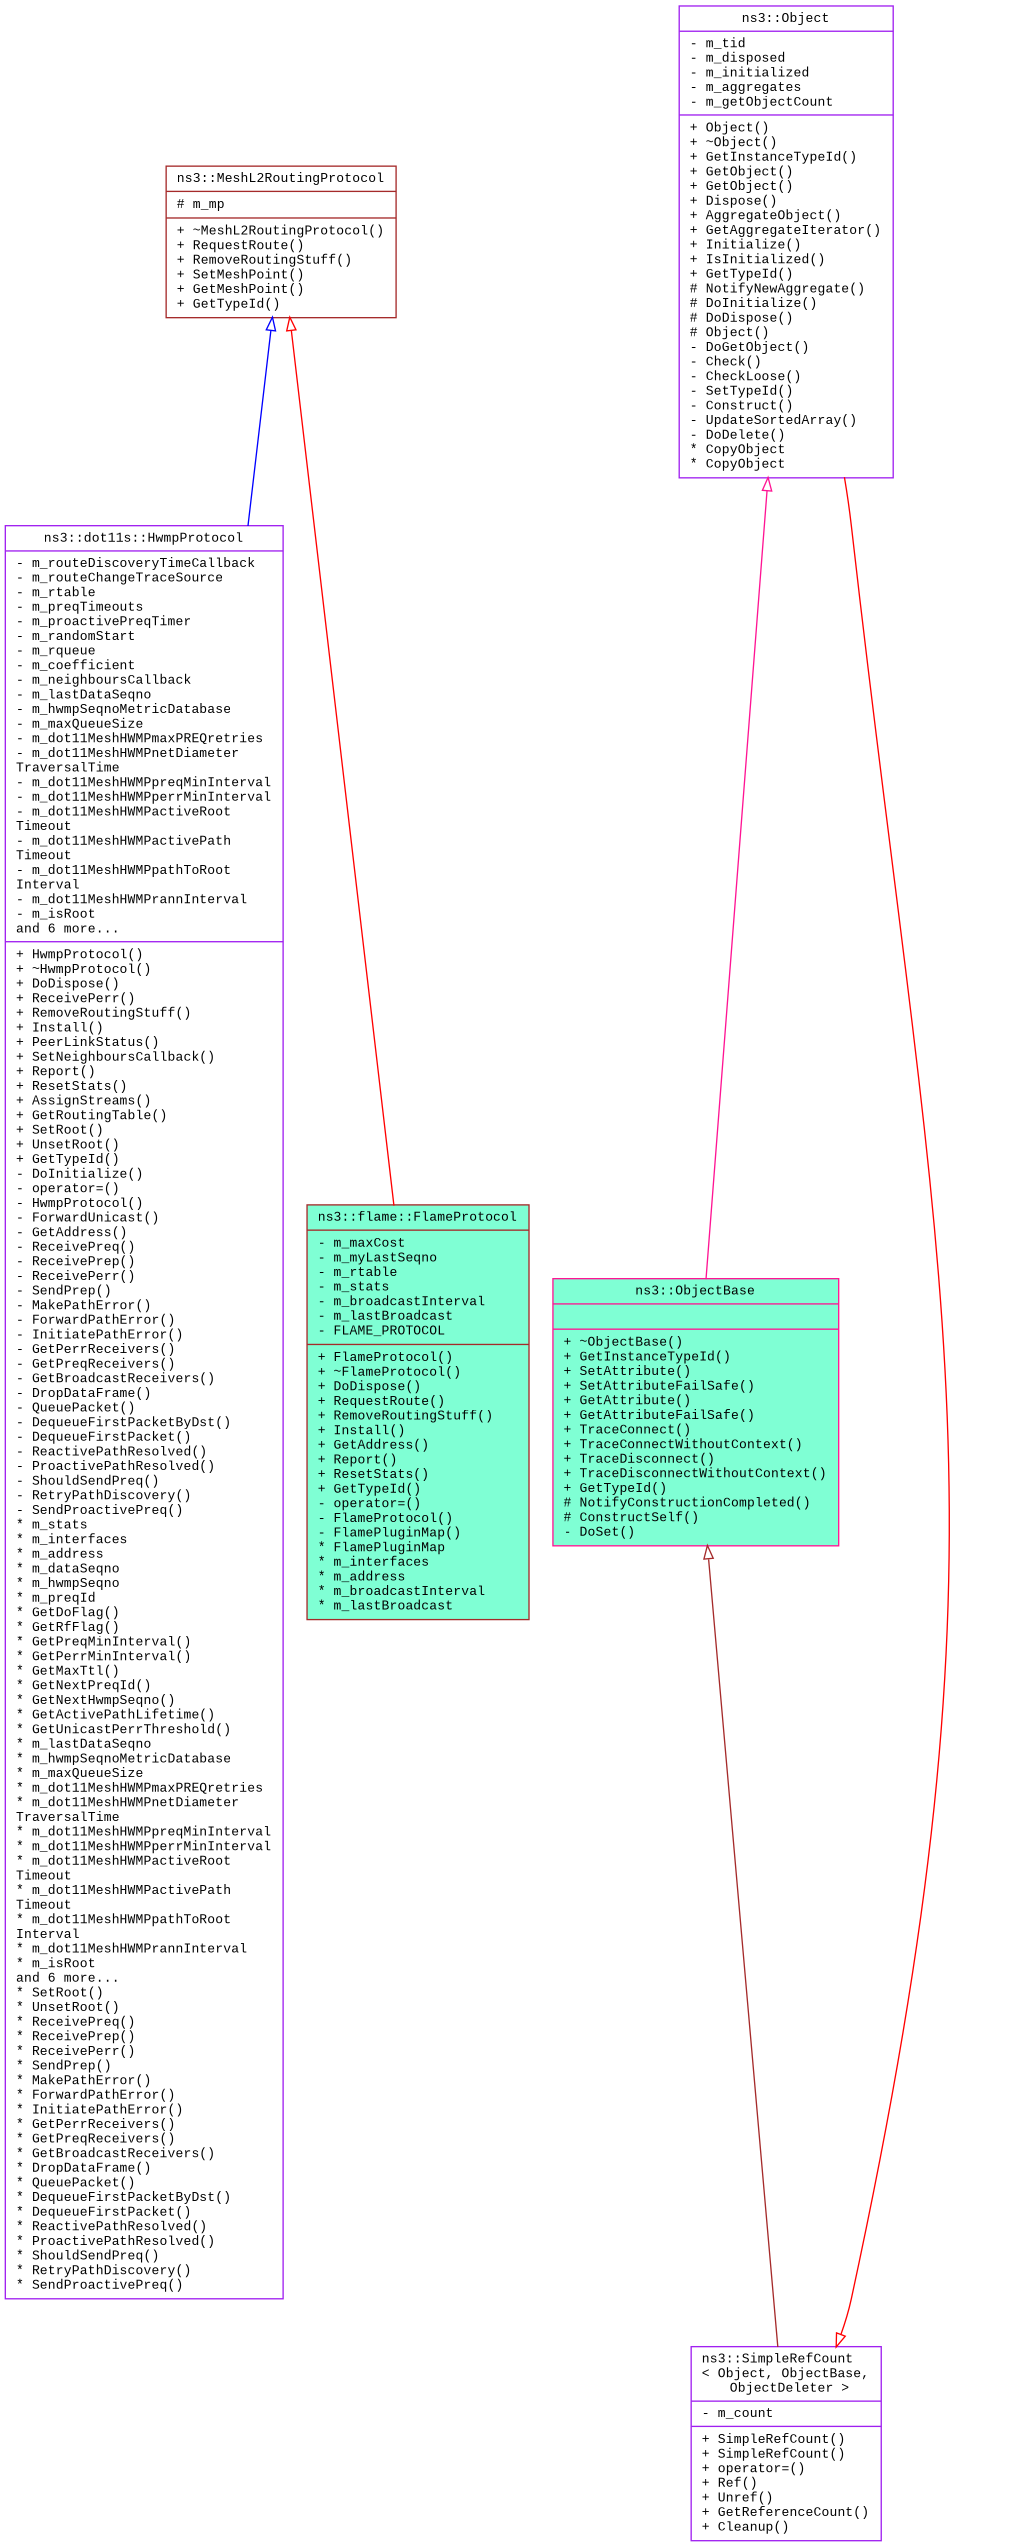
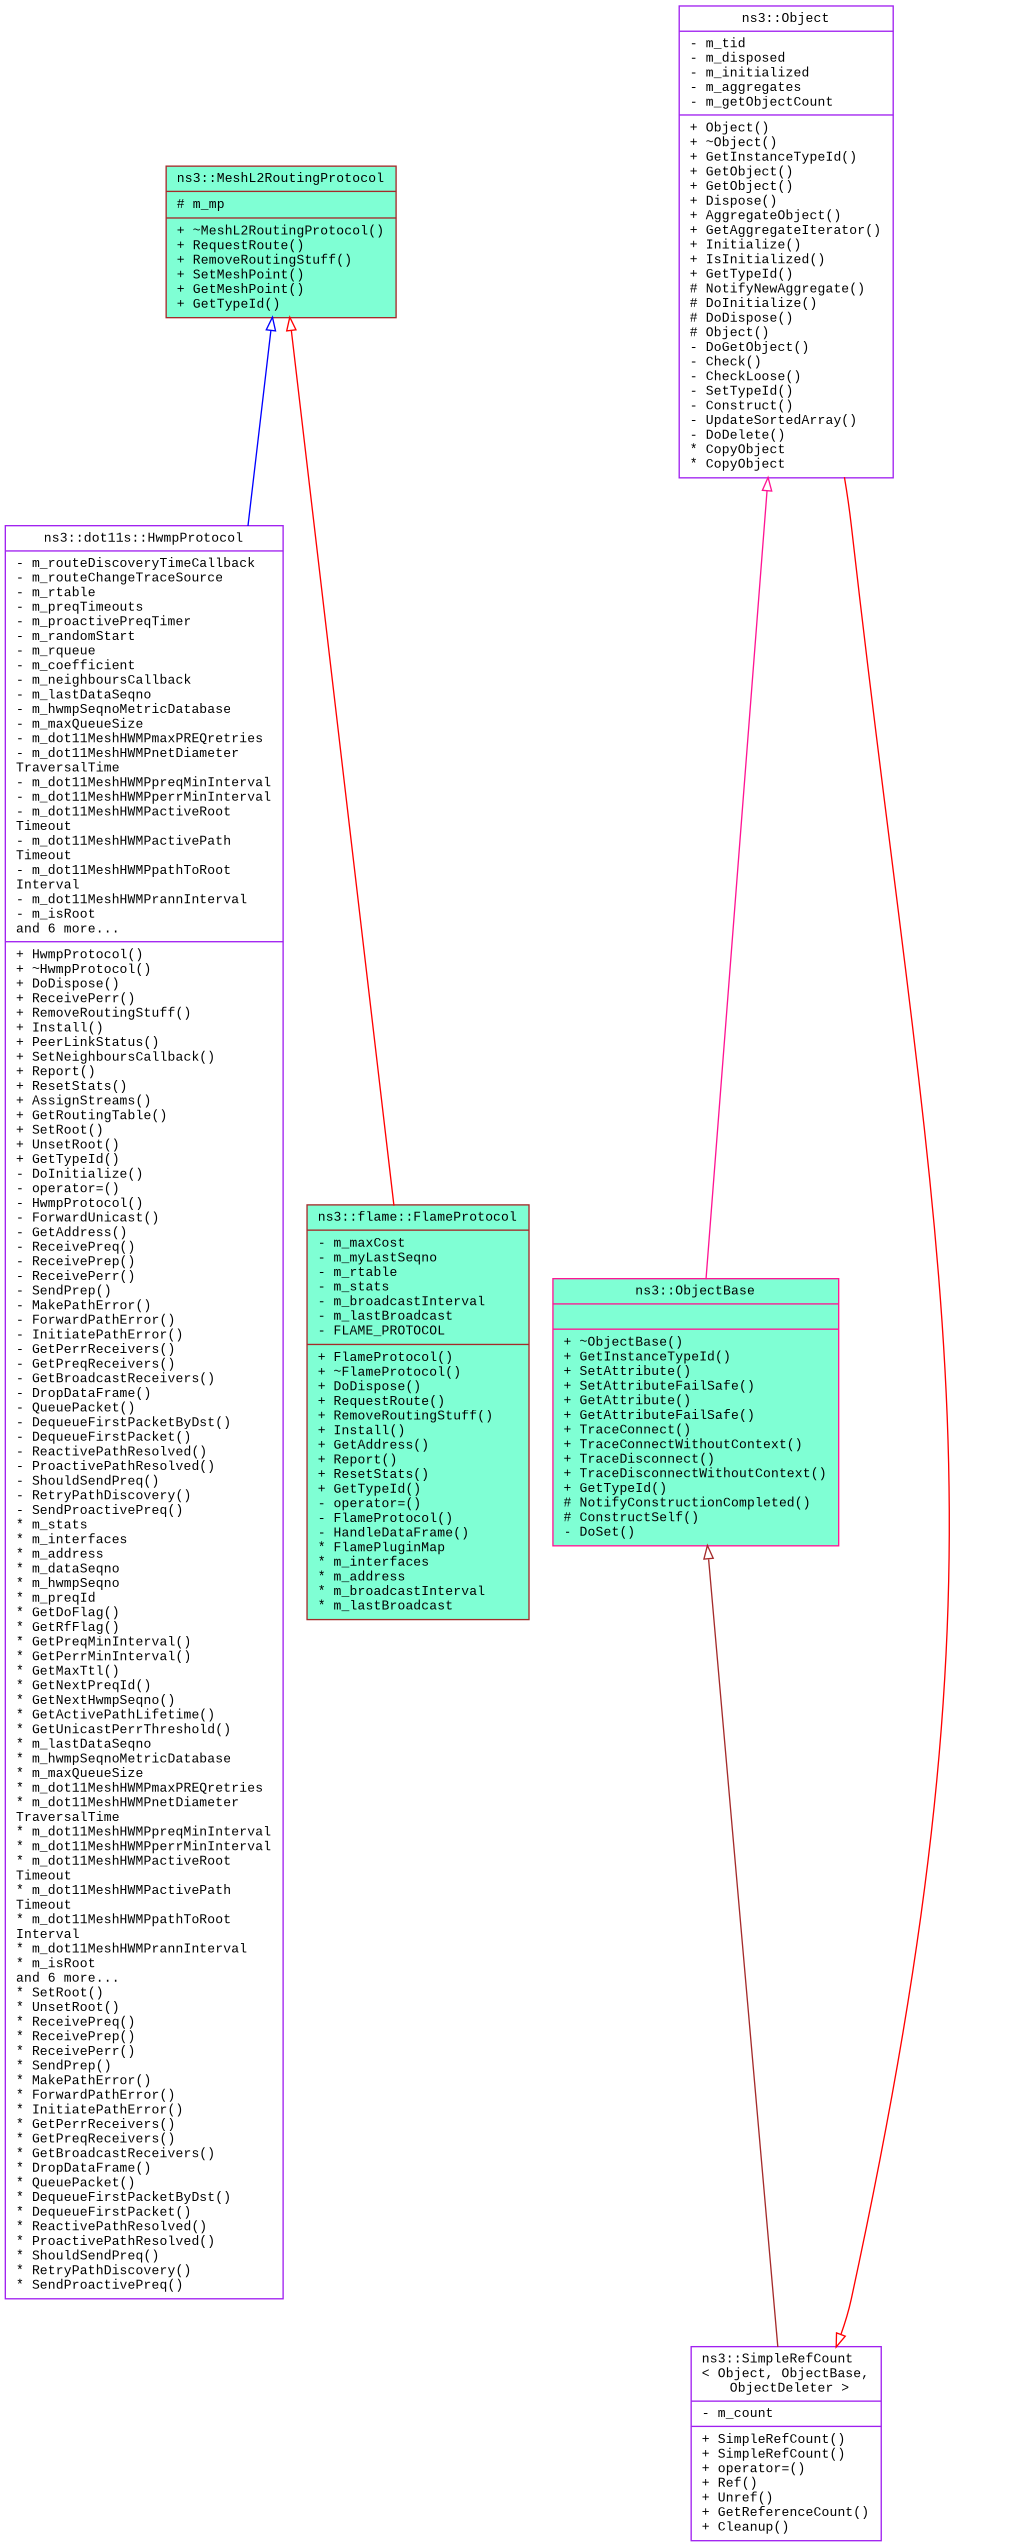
  digraph {
    fontname="Liberation Mono"
    node [color=purple fillcolor=aquamarine fontname="Liberation Mono" fontsize=10 shape=record style=filled]
    edge [arrowtail=onormal color=red dir=back fontname="Liberation Mono" fontsize=10 labelfontname=Helvetica labelfontsize=10 style=solid]
-   n1 [color=brown fillcolor=white fontcolor=black height=0.2 label="{ns3::MeshL2RoutingProtocol\n|# m_mp\l|+ ~MeshL2RoutingProtocol()\l+ RequestRoute()\l+ RemoveRoutingStuff()\l+ SetMeshPoint()\l+ GetMeshPoint()\l+ GetTypeId()\l}" width=0.4]
+   n1 [color=brown fontcolor=black height=0.2 label="{ns3::MeshL2RoutingProtocol\n|# m_mp\l|+ ~MeshL2RoutingProtocol()\l+ RequestRoute()\l+ RemoveRoutingStuff()\l+ SetMeshPoint()\l+ GetMeshPoint()\l+ GetTypeId()\l}" width=0.4]
    n2 [fillcolor=white height=0.2 label="{ns3::dot11s::HwmpProtocol\n|- m_routeDiscoveryTimeCallback\l- m_routeChangeTraceSource\l- m_rtable\l- m_preqTimeouts\l- m_proactivePreqTimer\l- m_randomStart\l- m_rqueue\l- m_coefficient\l- m_neighboursCallback\l- m_lastDataSeqno\l- m_hwmpSeqnoMetricDatabase\l- m_maxQueueSize\l- m_dot11MeshHWMPmaxPREQretries\l- m_dot11MeshHWMPnetDiameter\lTraversalTime\l- m_dot11MeshHWMPpreqMinInterval\l- m_dot11MeshHWMPperrMinInterval\l- m_dot11MeshHWMPactiveRoot\lTimeout\l- m_dot11MeshHWMPactivePath\lTimeout\l- m_dot11MeshHWMPpathToRoot\lInterval\l- m_dot11MeshHWMPrannInterval\l- m_isRoot\land 6 more...\l|+ HwmpProtocol()\l+ ~HwmpProtocol()\l+ DoDispose()\l+ ReceivePerr()\l+ RemoveRoutingStuff()\l+ Install()\l+ PeerLinkStatus()\l+ SetNeighboursCallback()\l+ Report()\l+ ResetStats()\l+ AssignStreams()\l+ GetRoutingTable()\l+ SetRoot()\l+ UnsetRoot()\l+ GetTypeId()\l- DoInitialize()\l- operator=()\l- HwmpProtocol()\l- ForwardUnicast()\l- GetAddress()\l- ReceivePreq()\l- ReceivePrep()\l- ReceivePerr()\l- SendPrep()\l- MakePathError()\l- ForwardPathError()\l- InitiatePathError()\l- GetPerrReceivers()\l- GetPreqReceivers()\l- GetBroadcastReceivers()\l- DropDataFrame()\l- QueuePacket()\l- DequeueFirstPacketByDst()\l- DequeueFirstPacket()\l- ReactivePathResolved()\l- ProactivePathResolved()\l- ShouldSendPreq()\l- RetryPathDiscovery()\l- SendProactivePreq()\l* m_stats\l* m_interfaces\l* m_address\l* m_dataSeqno\l* m_hwmpSeqno\l* m_preqId\l* GetDoFlag()\l* GetRfFlag()\l* GetPreqMinInterval()\l* GetPerrMinInterval()\l* GetMaxTtl()\l* GetNextPreqId()\l* GetNextHwmpSeqno()\l* GetActivePathLifetime()\l* GetUnicastPerrThreshold()\l* m_lastDataSeqno\l* m_hwmpSeqnoMetricDatabase\l* m_maxQueueSize\l* m_dot11MeshHWMPmaxPREQretries\l* m_dot11MeshHWMPnetDiameter\lTraversalTime\l* m_dot11MeshHWMPpreqMinInterval\l* m_dot11MeshHWMPperrMinInterval\l* m_dot11MeshHWMPactiveRoot\lTimeout\l* m_dot11MeshHWMPactivePath\lTimeout\l* m_dot11MeshHWMPpathToRoot\lInterval\l* m_dot11MeshHWMPrannInterval\l* m_isRoot\land 6 more...\l* SetRoot()\l* UnsetRoot()\l* ReceivePreq()\l* ReceivePrep()\l* ReceivePerr()\l* SendPrep()\l* MakePathError()\l* ForwardPathError()\l* InitiatePathError()\l* GetPerrReceivers()\l* GetPreqReceivers()\l* GetBroadcastReceivers()\l* DropDataFrame()\l* QueuePacket()\l* DequeueFirstPacketByDst()\l* DequeueFirstPacket()\l* ReactivePathResolved()\l* ProactivePathResolved()\l* ShouldSendPreq()\l* RetryPathDiscovery()\l* SendProactivePreq()\l}" width=0.4]
-   n3 [color=brown height=0.2 label="{ns3::flame::FlameProtocol\n|- m_maxCost\l- m_myLastSeqno\l- m_rtable\l- m_stats\l- m_broadcastInterval\l- m_lastBroadcast\l- FLAME_PROTOCOL\l|+ FlameProtocol()\l+ ~FlameProtocol()\l+ DoDispose()\l+ RequestRoute()\l+ RemoveRoutingStuff()\l+ Install()\l+ GetAddress()\l+ Report()\l+ ResetStats()\l+ GetTypeId()\l- operator=()\l- FlameProtocol()\l- FlamePluginMap()\l* FlamePluginMap\l* m_interfaces\l* m_address\l* m_broadcastInterval\l* m_lastBroadcast\l}" width=0.4]
+   n3 [color=brown height=0.2 label="{ns3::flame::FlameProtocol\n|- m_maxCost\l- m_myLastSeqno\l- m_rtable\l- m_stats\l- m_broadcastInterval\l- m_lastBroadcast\l- FLAME_PROTOCOL\l|+ FlameProtocol()\l+ ~FlameProtocol()\l+ DoDispose()\l+ RequestRoute()\l+ RemoveRoutingStuff()\l+ Install()\l+ GetAddress()\l+ Report()\l+ ResetStats()\l+ GetTypeId()\l- operator=()\l- FlameProtocol()\l- HandleDataFrame()\l* FlamePluginMap\l* m_interfaces\l* m_address\l* m_broadcastInterval\l* m_lastBroadcast\l}" width=0.4]
    n4 [fillcolor=white height=0.2 label="{ns3::Object\n|- m_tid\l- m_disposed\l- m_initialized\l- m_aggregates\l- m_getObjectCount\l|+ Object()\l+ ~Object()\l+ GetInstanceTypeId()\l+ GetObject()\l+ GetObject()\l+ Dispose()\l+ AggregateObject()\l+ GetAggregateIterator()\l+ Initialize()\l+ IsInitialized()\l+ GetTypeId()\l# NotifyNewAggregate()\l# DoInitialize()\l# DoDispose()\l# Object()\l- DoGetObject()\l- Check()\l- CheckLoose()\l- SetTypeId()\l- Construct()\l- UpdateSortedArray()\l- DoDelete()\l* CopyObject\l* CopyObject\l}" width=0.4]
    n5 [color=deeppink height=0.2 label="{ns3::ObjectBase\n||+ ~ObjectBase()\l+ GetInstanceTypeId()\l+ SetAttribute()\l+ SetAttributeFailSafe()\l+ GetAttribute()\l+ GetAttributeFailSafe()\l+ TraceConnect()\l+ TraceConnectWithoutContext()\l+ TraceDisconnect()\l+ TraceDisconnectWithoutContext()\l+ GetTypeId()\l# NotifyConstructionCompleted()\l# ConstructSelf()\l- DoSet()\l}" width=0.4]
    n6 [fillcolor=white height=0.2 label="{ns3::SimpleRefCount\l\< Object, ObjectBase,\l ObjectDeleter \>\n|- m_count\l|+ SimpleRefCount()\l+ SimpleRefCount()\l+ operator=()\l+ Ref()\l+ Unref()\l+ GetReferenceCount()\l+ Cleanup()\l}" width=0.4]
    n1 -> n2 [color=blue]
    n1 -> n3
    n4 -> n5 [color=deeppink]
    n5 -> n6 [color=brown]
    n6 -> n4
  }
